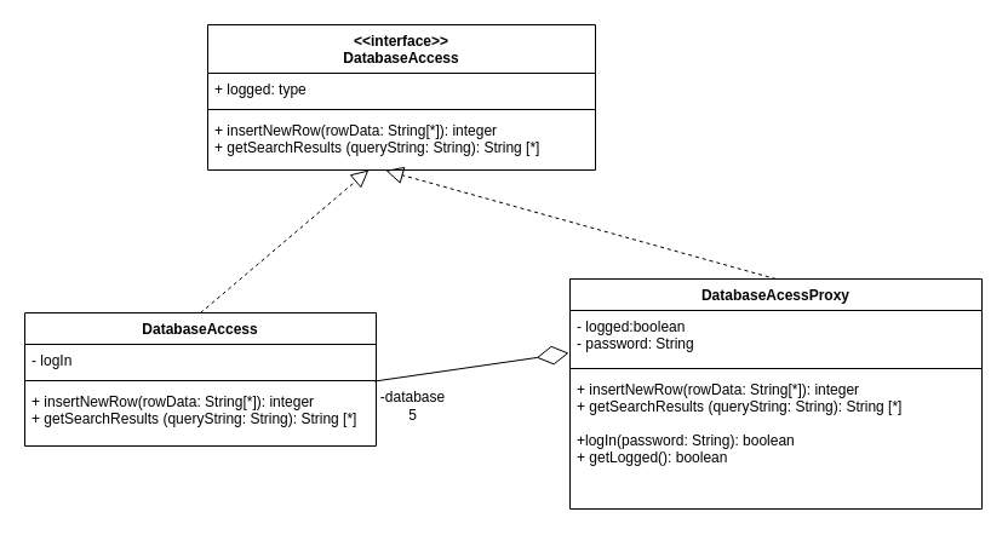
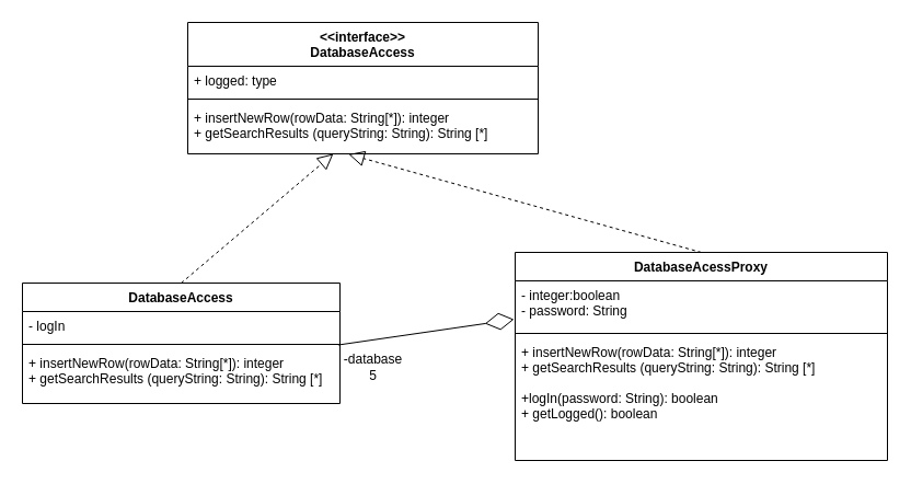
  <mxCell id="0" />
  <mxCell id="1" parent="0" />
  <mxCell id="2" value="&lt;&lt;interface&gt;&gt;&#10;DatabaseAccess" style="swimlane;fontStyle=1;align=center;verticalAlign=top;childLayout=stackLayout;horizontal=1;startSize=40;horizontalStack=0;resizeParent=1;resizeParentMax=0;resizeLast=0;collapsible=1;marginBottom=0;" parent="1" vertex="1"><mxGeometry x="171" y="20" width="320" height="120" as="geometry" /></mxCell>
  <mxCell id="3" value="+ logged: type" style="text;strokeColor=none;fillColor=none;align=left;verticalAlign=top;spacingLeft=4;spacingRight=4;overflow=hidden;rotatable=0;points=[[0,0.5],[1,0.5]];portConstraint=eastwest;" parent="2" vertex="1"><mxGeometry y="40" width="320" height="26" as="geometry" /></mxCell>
  <mxCell id="4" value="" style="line;strokeWidth=1;fillColor=none;align=left;verticalAlign=middle;spacingTop=-1;spacingLeft=3;spacingRight=3;rotatable=0;labelPosition=right;points=[];portConstraint=eastwest;" parent="2" vertex="1"><mxGeometry y="66" width="320" height="8" as="geometry" /></mxCell>
  <mxCell id="5" value="+ insertNewRow(rowData: String[*]): integer&#10;+ getSearchResults (queryString: String): String [*]&#10;" style="text;strokeColor=none;fillColor=none;align=left;verticalAlign=top;spacingLeft=4;spacingRight=4;overflow=hidden;rotatable=0;points=[[0,0.5],[1,0.5]];portConstraint=eastwest;" parent="2" vertex="1"><mxGeometry y="74" width="320" height="46" as="geometry" /></mxCell>
  <mxCell id="6" value="DatabaseAccess" style="swimlane;fontStyle=1;align=center;verticalAlign=top;childLayout=stackLayout;horizontal=1;startSize=26;horizontalStack=0;resizeParent=1;resizeParentMax=0;resizeLast=0;collapsible=1;marginBottom=0;" parent="1" vertex="1"><mxGeometry x="20" y="258" width="290" height="110" as="geometry" /></mxCell>
  <mxCell id="7" value="- logIn" style="text;strokeColor=none;fillColor=none;align=left;verticalAlign=top;spacingLeft=4;spacingRight=4;overflow=hidden;rotatable=0;points=[[0,0.5],[1,0.5]];portConstraint=eastwest;" parent="6" vertex="1"><mxGeometry y="26" width="290" height="26" as="geometry" /></mxCell>
  <mxCell id="8" value="" style="line;strokeWidth=1;fillColor=none;align=left;verticalAlign=middle;spacingTop=-1;spacingLeft=3;spacingRight=3;rotatable=0;labelPosition=right;points=[];portConstraint=eastwest;" parent="6" vertex="1"><mxGeometry y="52" width="290" height="8" as="geometry" /></mxCell>
  <mxCell id="9" value="+ insertNewRow(rowData: String[*]): integer&#10;+ getSearchResults (queryString: String): String [*]&#10;" style="text;strokeColor=none;fillColor=none;align=left;verticalAlign=top;spacingLeft=4;spacingRight=4;overflow=hidden;rotatable=0;points=[[0,0.5],[1,0.5]];portConstraint=eastwest;" parent="6" vertex="1"><mxGeometry y="60" width="290" height="50" as="geometry" /></mxCell>
  <mxCell id="10" value="" style="endArrow=block;dashed=1;endFill=0;endSize=12;html=1;rounded=0;exitX=0.5;exitY=0;exitDx=0;exitDy=0;" parent="1" source="6" target="5" edge="1"><mxGeometry width="160" relative="1" as="geometry"><mxPoint x="220" y="70" as="sourcePoint" /><mxPoint x="380" y="70" as="targetPoint" /></mxGeometry></mxCell>
  <mxCell id="11" value="DatabaseAcessProxy" style="swimlane;fontStyle=1;align=center;verticalAlign=top;childLayout=stackLayout;horizontal=1;startSize=26;horizontalStack=0;resizeParent=1;resizeParentMax=0;resizeLast=0;collapsible=1;marginBottom=0;" parent="1" vertex="1"><mxGeometry x="470" y="230" width="340" height="190" as="geometry" /></mxCell>
- <mxCell id="12" value="- logged:boolean&#10;- password: String" style="text;strokeColor=none;fillColor=none;align=left;verticalAlign=top;spacingLeft=4;spacingRight=4;overflow=hidden;rotatable=0;points=[[0,0.5],[1,0.5]];portConstraint=eastwest;" parent="11" vertex="1"><mxGeometry y="26" width="340" height="44" as="geometry" /></mxCell>
+ <mxCell id="12" value="- integer:boolean&#10;- password: String" style="text;strokeColor=none;fillColor=none;align=left;verticalAlign=top;spacingLeft=4;spacingRight=4;overflow=hidden;rotatable=0;points=[[0,0.5],[1,0.5]];portConstraint=eastwest;" parent="11" vertex="1"><mxGeometry y="26" width="340" height="44" as="geometry" /></mxCell>
  <mxCell id="13" value="" style="line;strokeWidth=1;fillColor=none;align=left;verticalAlign=middle;spacingTop=-1;spacingLeft=3;spacingRight=3;rotatable=0;labelPosition=right;points=[];portConstraint=eastwest;" parent="11" vertex="1"><mxGeometry y="70" width="340" height="8" as="geometry" /></mxCell>
  <mxCell id="14" value="+ insertNewRow(rowData: String[*]): integer&#10;+ getSearchResults (queryString: String): String [*]&#10;&#10;+logIn(password: String): boolean&#10;+ getLogged(): boolean" style="text;strokeColor=none;fillColor=none;align=left;verticalAlign=top;spacingLeft=4;spacingRight=4;overflow=hidden;rotatable=0;points=[[0,0.5],[1,0.5]];portConstraint=eastwest;" parent="11" vertex="1"><mxGeometry y="78" width="340" height="112" as="geometry" /></mxCell>
  <mxCell id="15" value="" style="endArrow=block;dashed=1;endFill=0;endSize=12;html=1;rounded=0;exitX=0.5;exitY=0;exitDx=0;exitDy=0;entryX=0.459;entryY=1.009;entryDx=0;entryDy=0;entryPerimeter=0;" parent="1" source="11" target="5" edge="1"><mxGeometry width="160" relative="1" as="geometry"><mxPoint x="224" y="250" as="sourcePoint" /><mxPoint x="319.122" y="150" as="targetPoint" /></mxGeometry></mxCell>
  <mxCell id="16" value="" style="endArrow=diamondThin;endFill=0;endSize=24;html=1;rounded=0;entryX=-0.003;entryY=0.799;entryDx=0;entryDy=0;entryPerimeter=0;exitX=0.995;exitY=-0.07;exitDx=0;exitDy=0;exitPerimeter=0;" parent="1" source="9" target="12" edge="1"><mxGeometry width="160" relative="1" as="geometry"><mxPoint x="360" y="300" as="sourcePoint" /><mxPoint x="520" y="220" as="targetPoint" /></mxGeometry></mxCell>
  <mxCell id="17" value="-database&lt;br&gt;5" style="text;html=1;align=center;verticalAlign=middle;resizable=0;points=[];autosize=1;strokeColor=none;fillColor=none;" parent="1" vertex="1"><mxGeometry x="305" y="320" width="70" height="30" as="geometry" /></mxCell>
